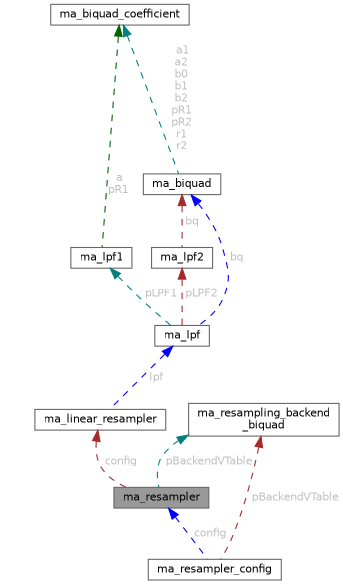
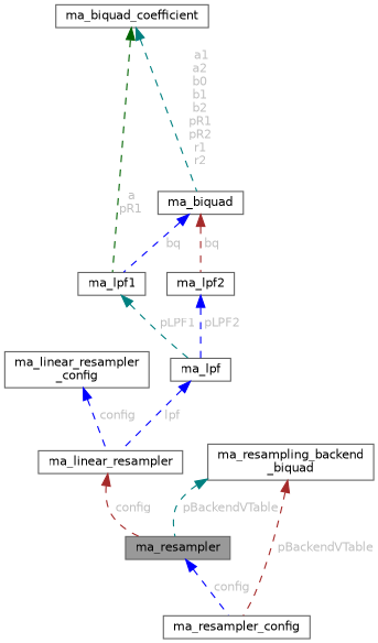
  digraph {
    node [color=gray40 fillcolor=white fontname=Helvetica fontsize=10 shape=box style=filled]
    edge [color=blue dir=back fontcolor=grey fontname=Helvetica fontsize=10 labelfontname=Helvetica labelfontsize=10 style=dashed]
    n1 [fillcolor=grey60 fontcolor=black height=0.2 label=ma_resampler width=0.4]
    n2 [height=0.2 label=ma_resampler_config width=0.4]
    n3 [height=0.2 label="ma_resampling_backend\l_biquad" width=0.4]
    n4 [height=0.2 label=ma_linear_resampler width=0.4]
+   n5 [height=0.2 label="ma_linear_resampler\l_config" width=0.4]
    n6 [height=0.2 label=ma_lpf width=0.4]
    n7 [height=0.2 label=ma_lpf1 width=0.4]
    n8 [height=0.2 label=ma_biquad_coefficient width=0.4]
    n9 [height=0.2 label=ma_biquad width=0.4]
    n10 [height=0.2 label=ma_lpf2 width=0.4]
    n1 -> n2 [label=" config"]
    n3 -> n1 [color=teal label=" pBackendVTable"]
    n3 -> n2 [color=brown label=" pBackendVTable"]
    n4 -> n1 [color=brown label=" config"]
+   n5 -> n4 [label=" config"]
    n6 -> n4 [label=" lpf"]
    n7 -> n6 [color=teal label=" pLPF1"]
    n8 -> n7 [color=darkgreen label=" a\npR1"]
    n8 -> n9 [color=teal label=" a1\na2\nb0\nb1\nb2\npR1\npR2\nr1\nr2"]
-   n9 -> n6 [label=" bq"]
+   n9 -> n7 [label=" bq"]
    n9 -> n10 [color=brown label=" bq"]
-   n10 -> n6 [color=brown label=" pLPF2"]
+   n10 -> n6 [label=" pLPF2"]
  }
